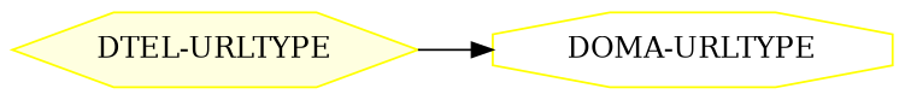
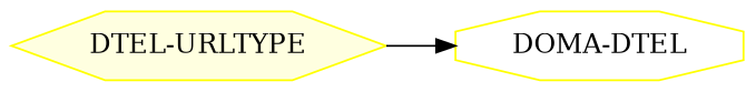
  digraph {
    rankdir=LR
    node [color=yellow style=filled]
    "DTEL-URLTYPE" [shape=hexagon fillcolor=lightyellow]
-   "DOMA-URLTYPE" [shape=octagon fillcolor=white]
+   "DOMA-URLTYPE" [shape=octagon fillcolor=white label="DOMA-DTEL"]
    "DTEL-URLTYPE" -> "DOMA-URLTYPE"
  }
